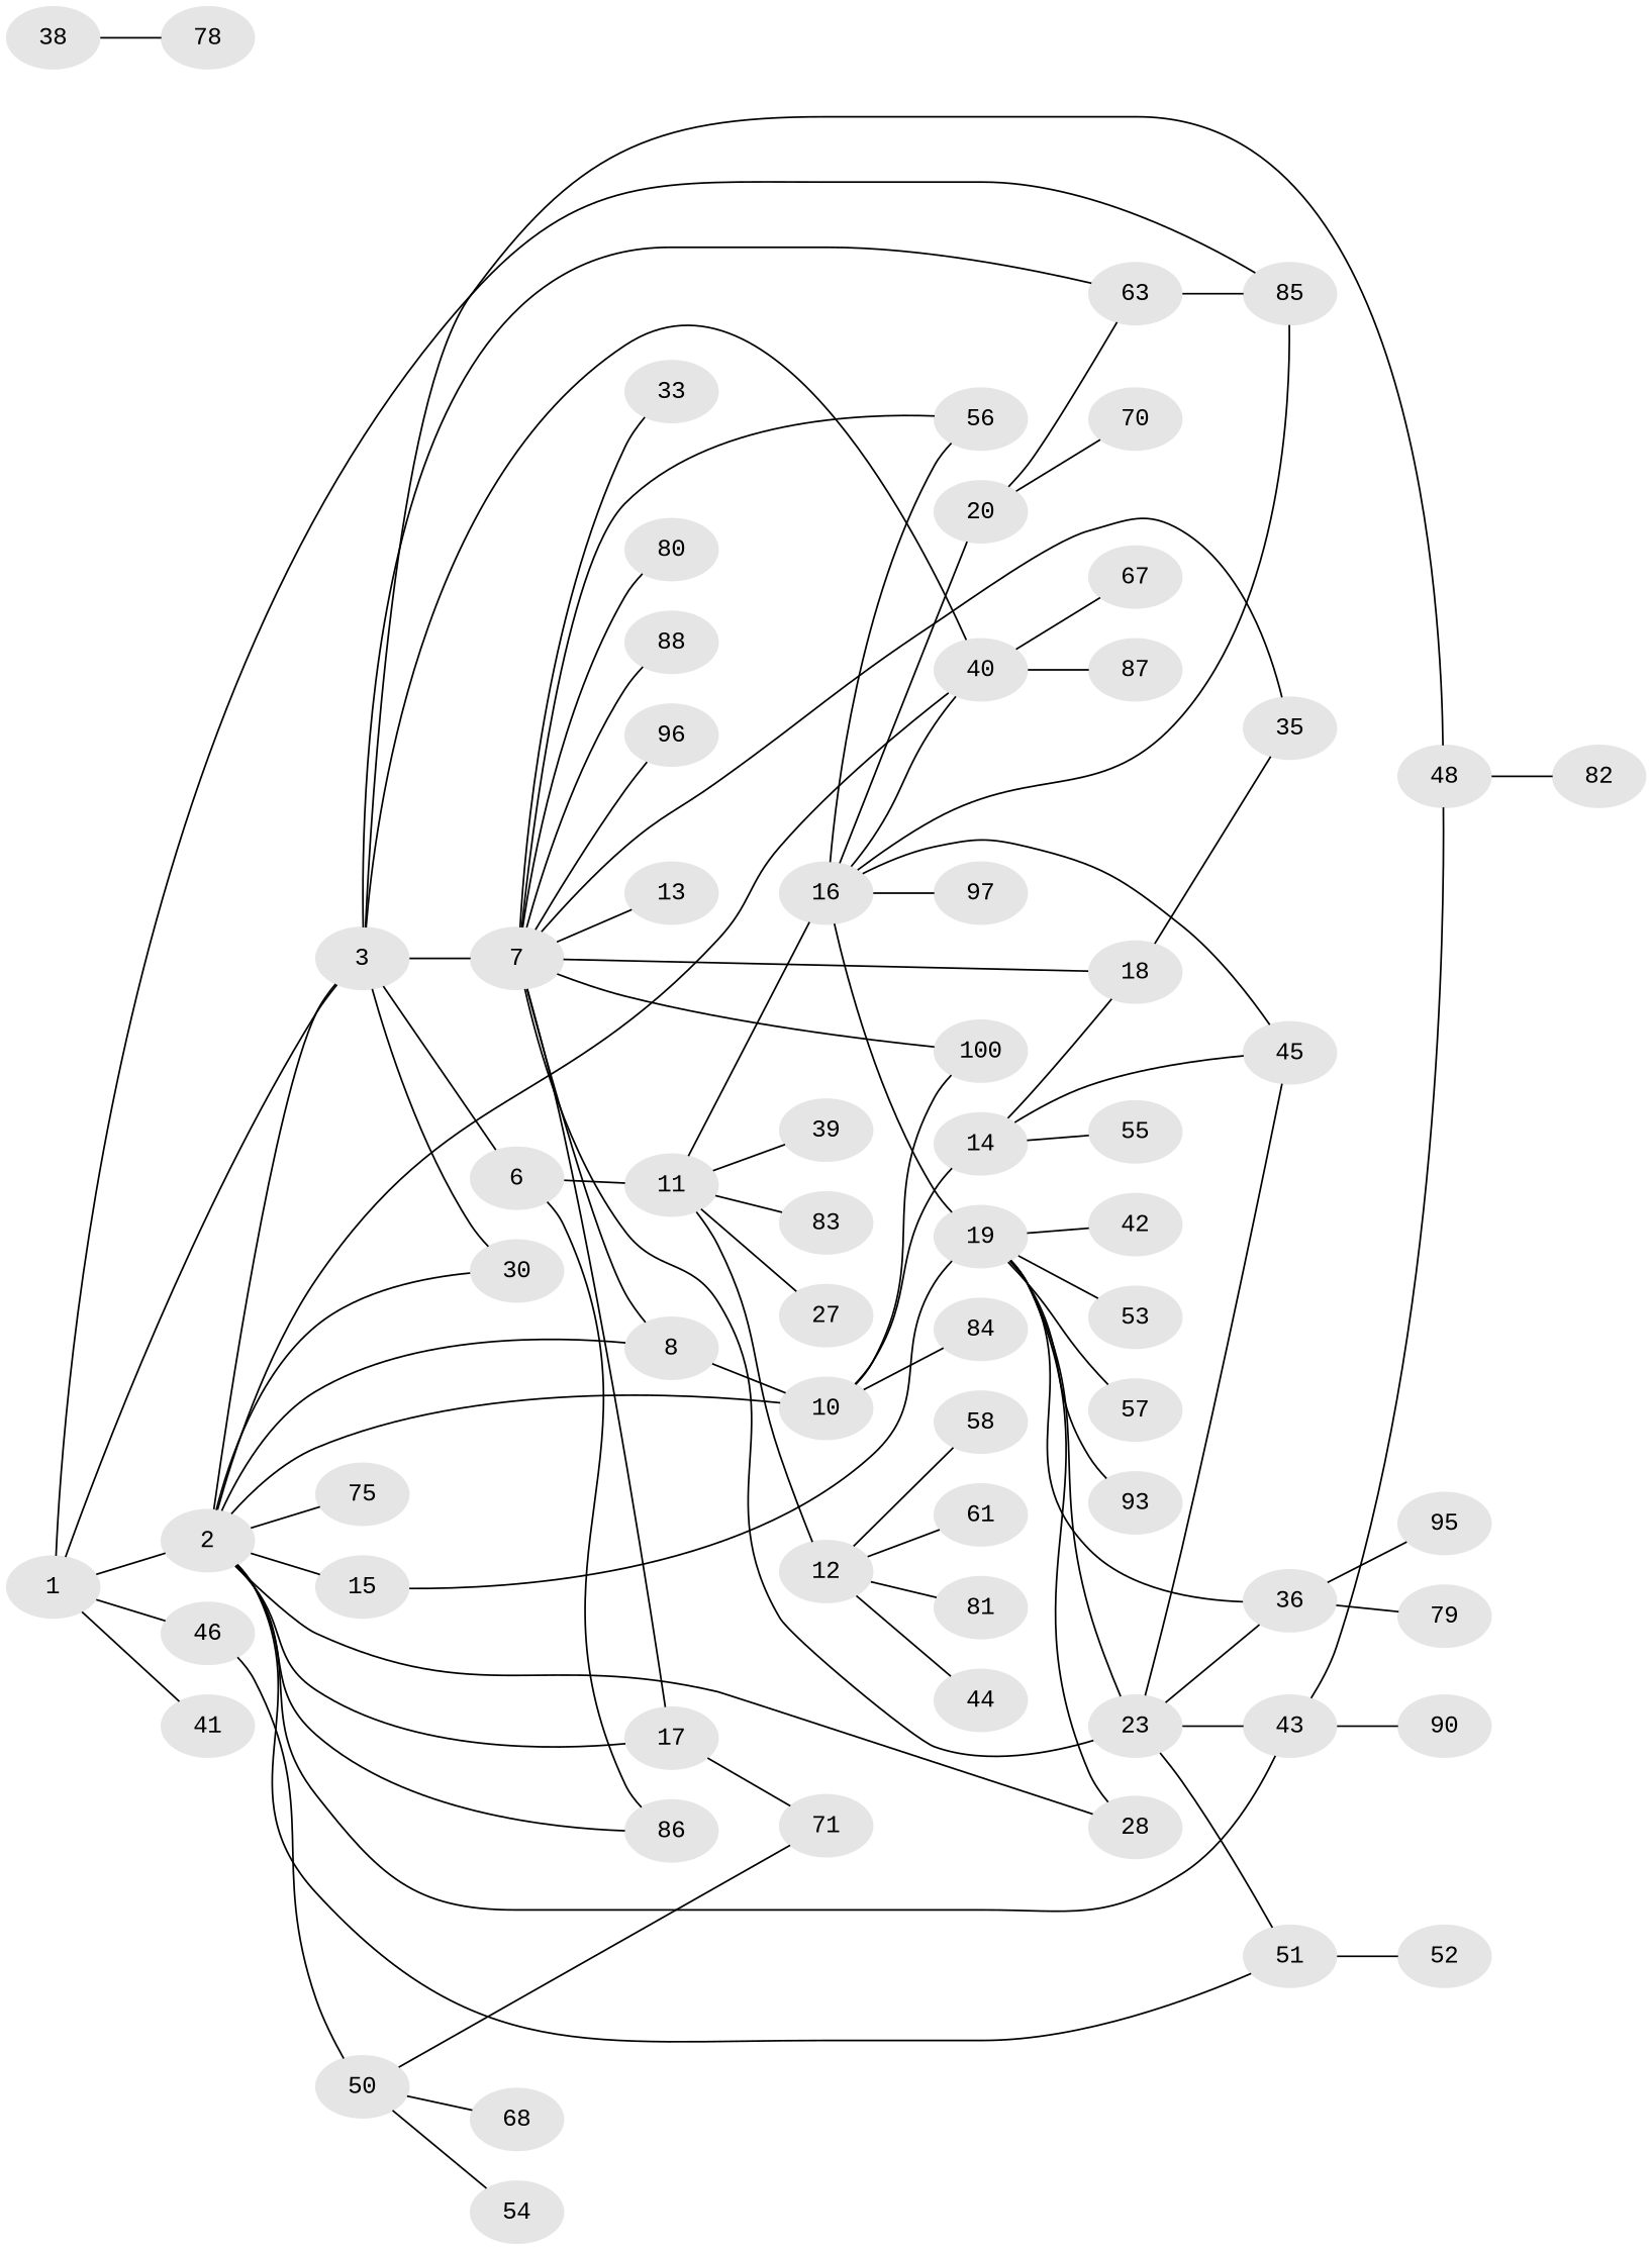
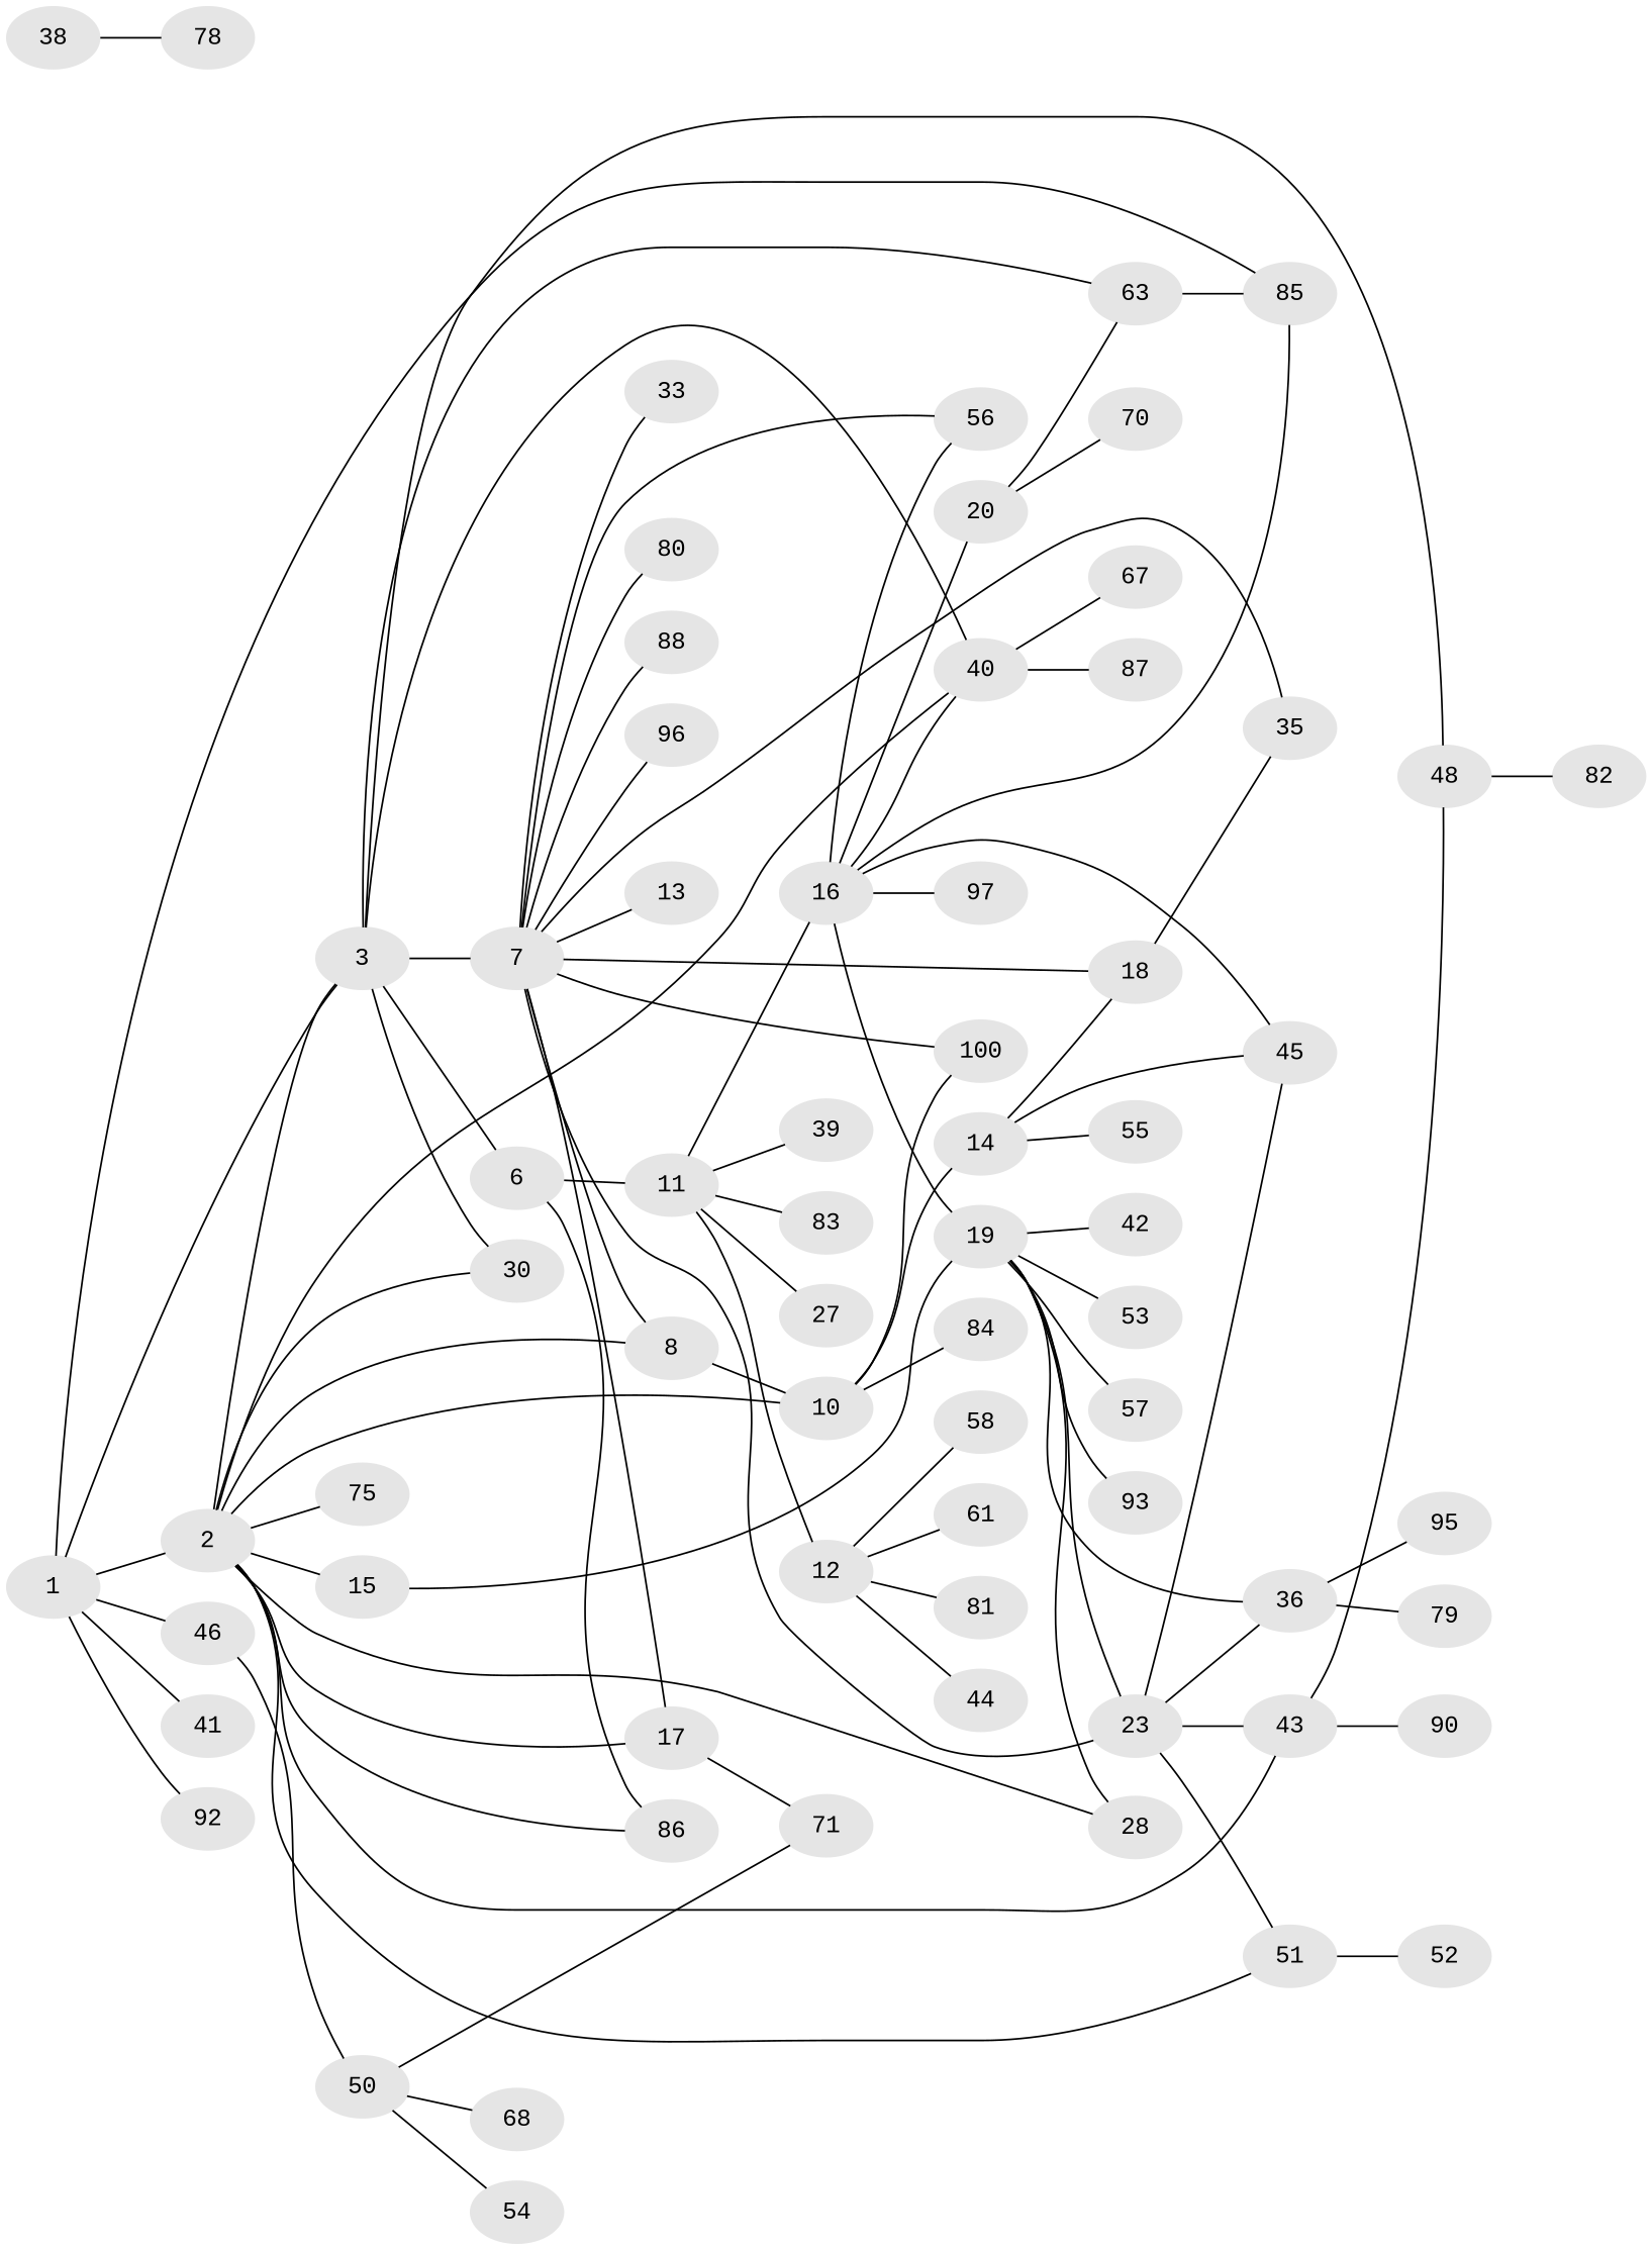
  graph {
    fontname="Liberation Mono"
    rankdir=LR
    node [color=gray90 fontname="Liberation Mono" style=filled]
    edge [fontname="Liberation Mono"]
    1 [super="+4"]
    2 [super="+24"]
    3 [super="+5"]
    41 [super="+73"]
    46
    85
+   92
    8 [super="+74"]
    10 [super="+32"]
    15
    17
    28
    30 [super="+66"]
    40 [super="+64"]
    43 [super="+49"]
    51
    75
    86 [super="+91"]
    6 [super="+99"]
    7 [super="+21"]
    48 [super="+59"]
    63
    50 [super="+94"]
    100
    14 [super="+22"]
    84 [super="+98"]
    19 [super="+25"]
    71
    67
    87
    90
    52
    11 [super="+72"]
    13 [super="+26"]
    18 [super="+37"]
    23 [super="+69"]
    33
    35
    56 [super="+62"]
    80
    88
    96
    82
    12 [super="+76"]
    16 [super="+34"]
    27 [super="+65"]
    39 [super="+77"]
    83
    45 [super="+68"]
    36 [super="+47"]
    38
    78
    55 [super="+89"]
    44
    58
    61
    81
    20 [super="+29"]
    97
    42
    53
    57
    93
    70
    79
    95
    54
    n68 [label=68]
    1 -- 2
    1 -- 3
    1 -- 41
    1 -- 46
    1 -- 85
+   1 -- 92
    2 -- 3
    2 -- 8
    2 -- 10
    2 -- 15
    2 -- 17
    2 -- 28
    2 -- 30
    2 -- 40
    2 -- 43
    2 -- 51
    2 -- 75
    2 -- 86 [weight=2]
    3 -- 30
    3 -- 40
    3 -- 6
    3 -- 7
    3 -- 48
    3 -- 63
    46 -- 50
    8 -- 10
    10 -- 100
    10 -- 14
    10 -- 84
    15 -- 19
    17 -- 71
    40 -- 67
    40 -- 87
    43 -- 48
    43 -- 90
    51 -- 52
    6 -- 86
    6 -- 11
    7 -- 8 [weight=2]
    7 -- 17
    7 -- 100
    7 -- 13
    7 -- 18
    7 -- 23 [weight=2]
    7 -- 33
    7 -- 35
    7 -- 56
    7 -- 80
    7 -- 88
    7 -- 96
    48 -- 82
    63 -- 85
    50 -- 71
    50 -- 54
    50 -- n68
    14 -- 18
    14 -- 45
    14 -- 55
    19 -- 28
    19 -- 23
    19 -- 36
    19 -- 42
    19 -- 53
    19 -- 57
    19 -- 93
    11 -- 12
    11 -- 16
    11 -- 27
    11 -- 39
    11 -- 83
    18 -- 35
    23 -- 43
    23 -- 51
    23 -- 45
    23 -- 36
    12 -- 44
    12 -- 58
    12 -- 61
    12 -- 81
    16 -- 85
    16 -- 40
    16 -- 19 [weight=2]
    16 -- 56
    16 -- 45
    16 -- 20
    16 -- 97
    36 -- 79
    36 -- 95
    38 -- 78
    20 -- 63
    20 -- 70
  }
